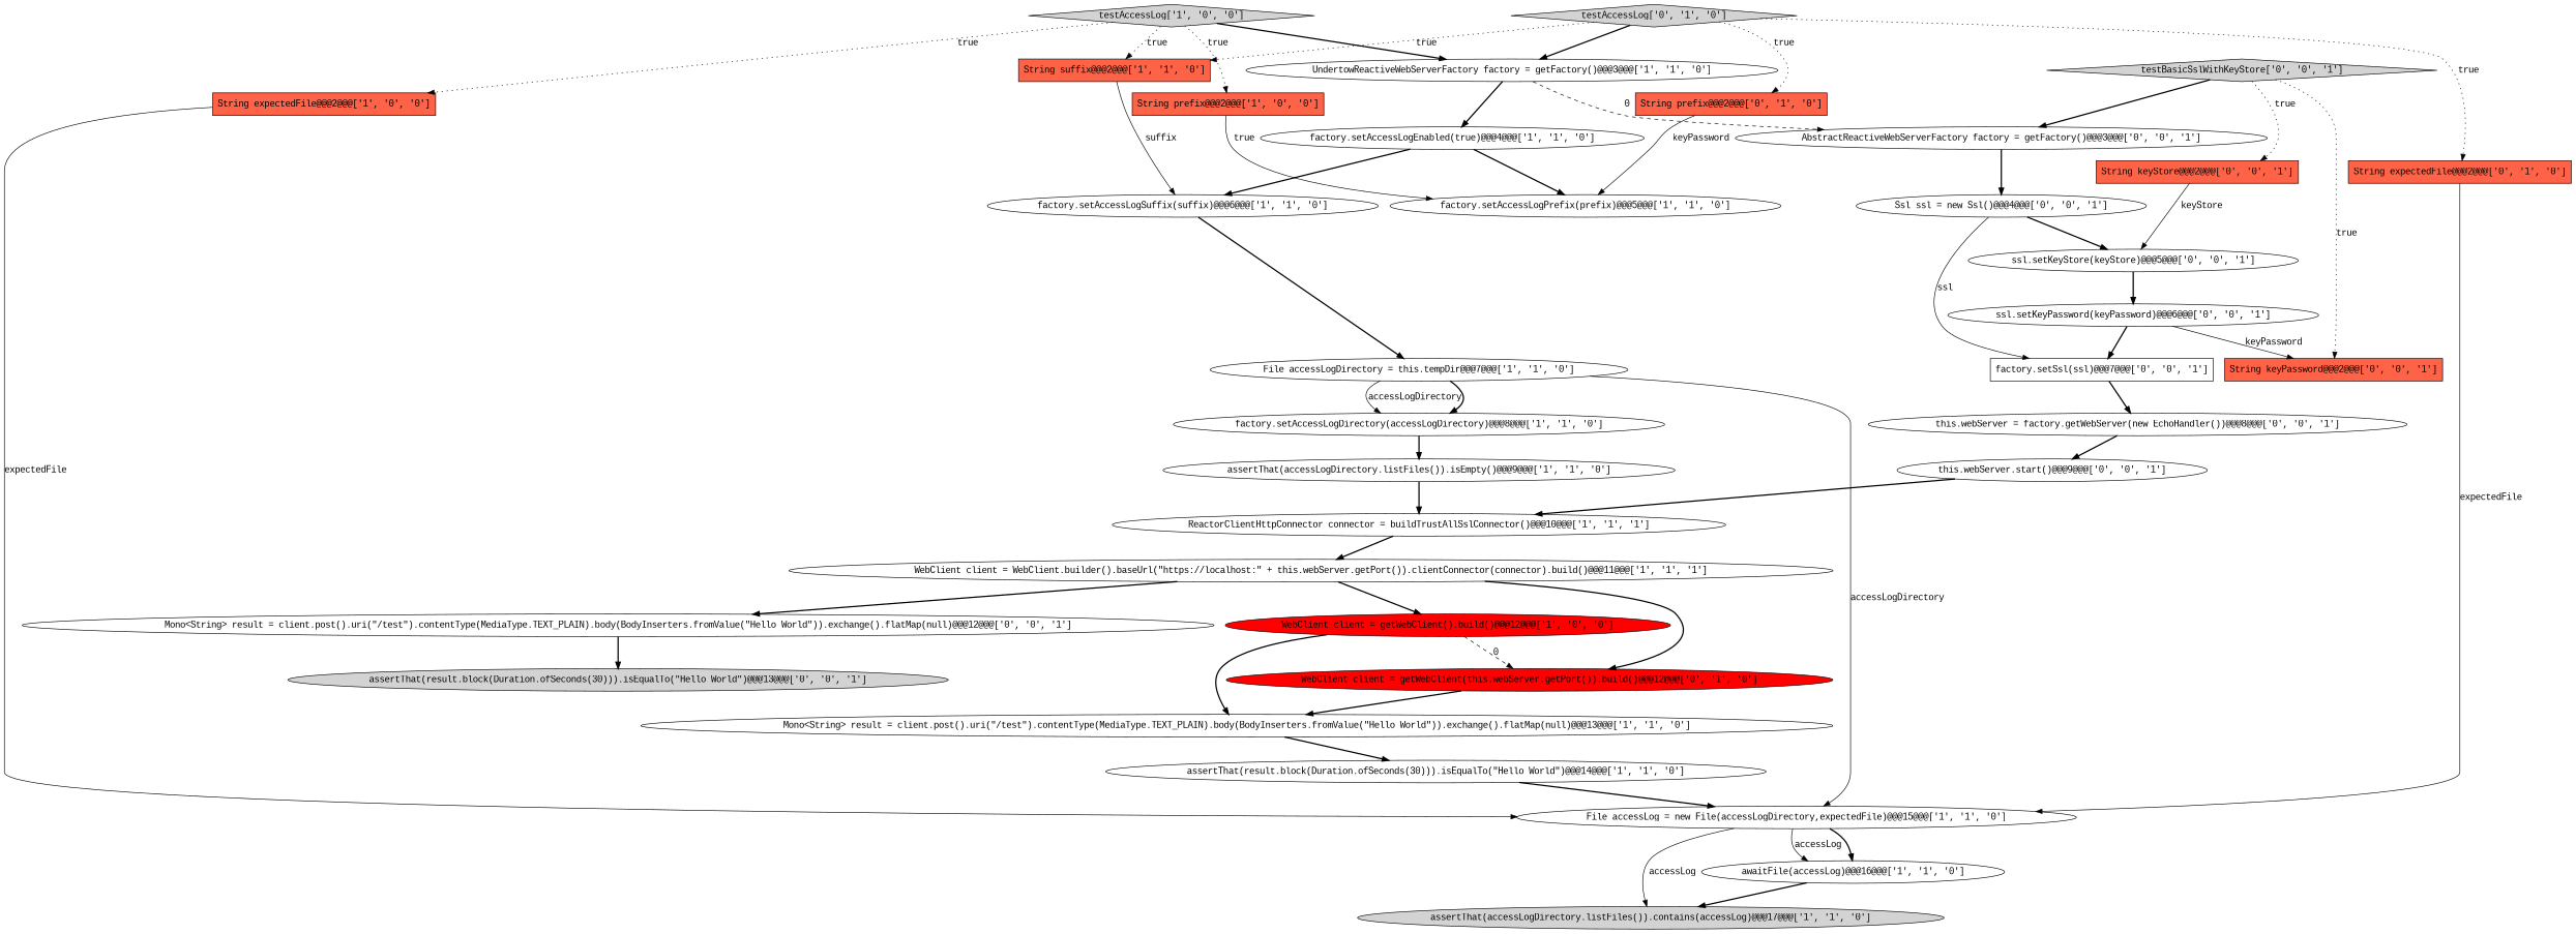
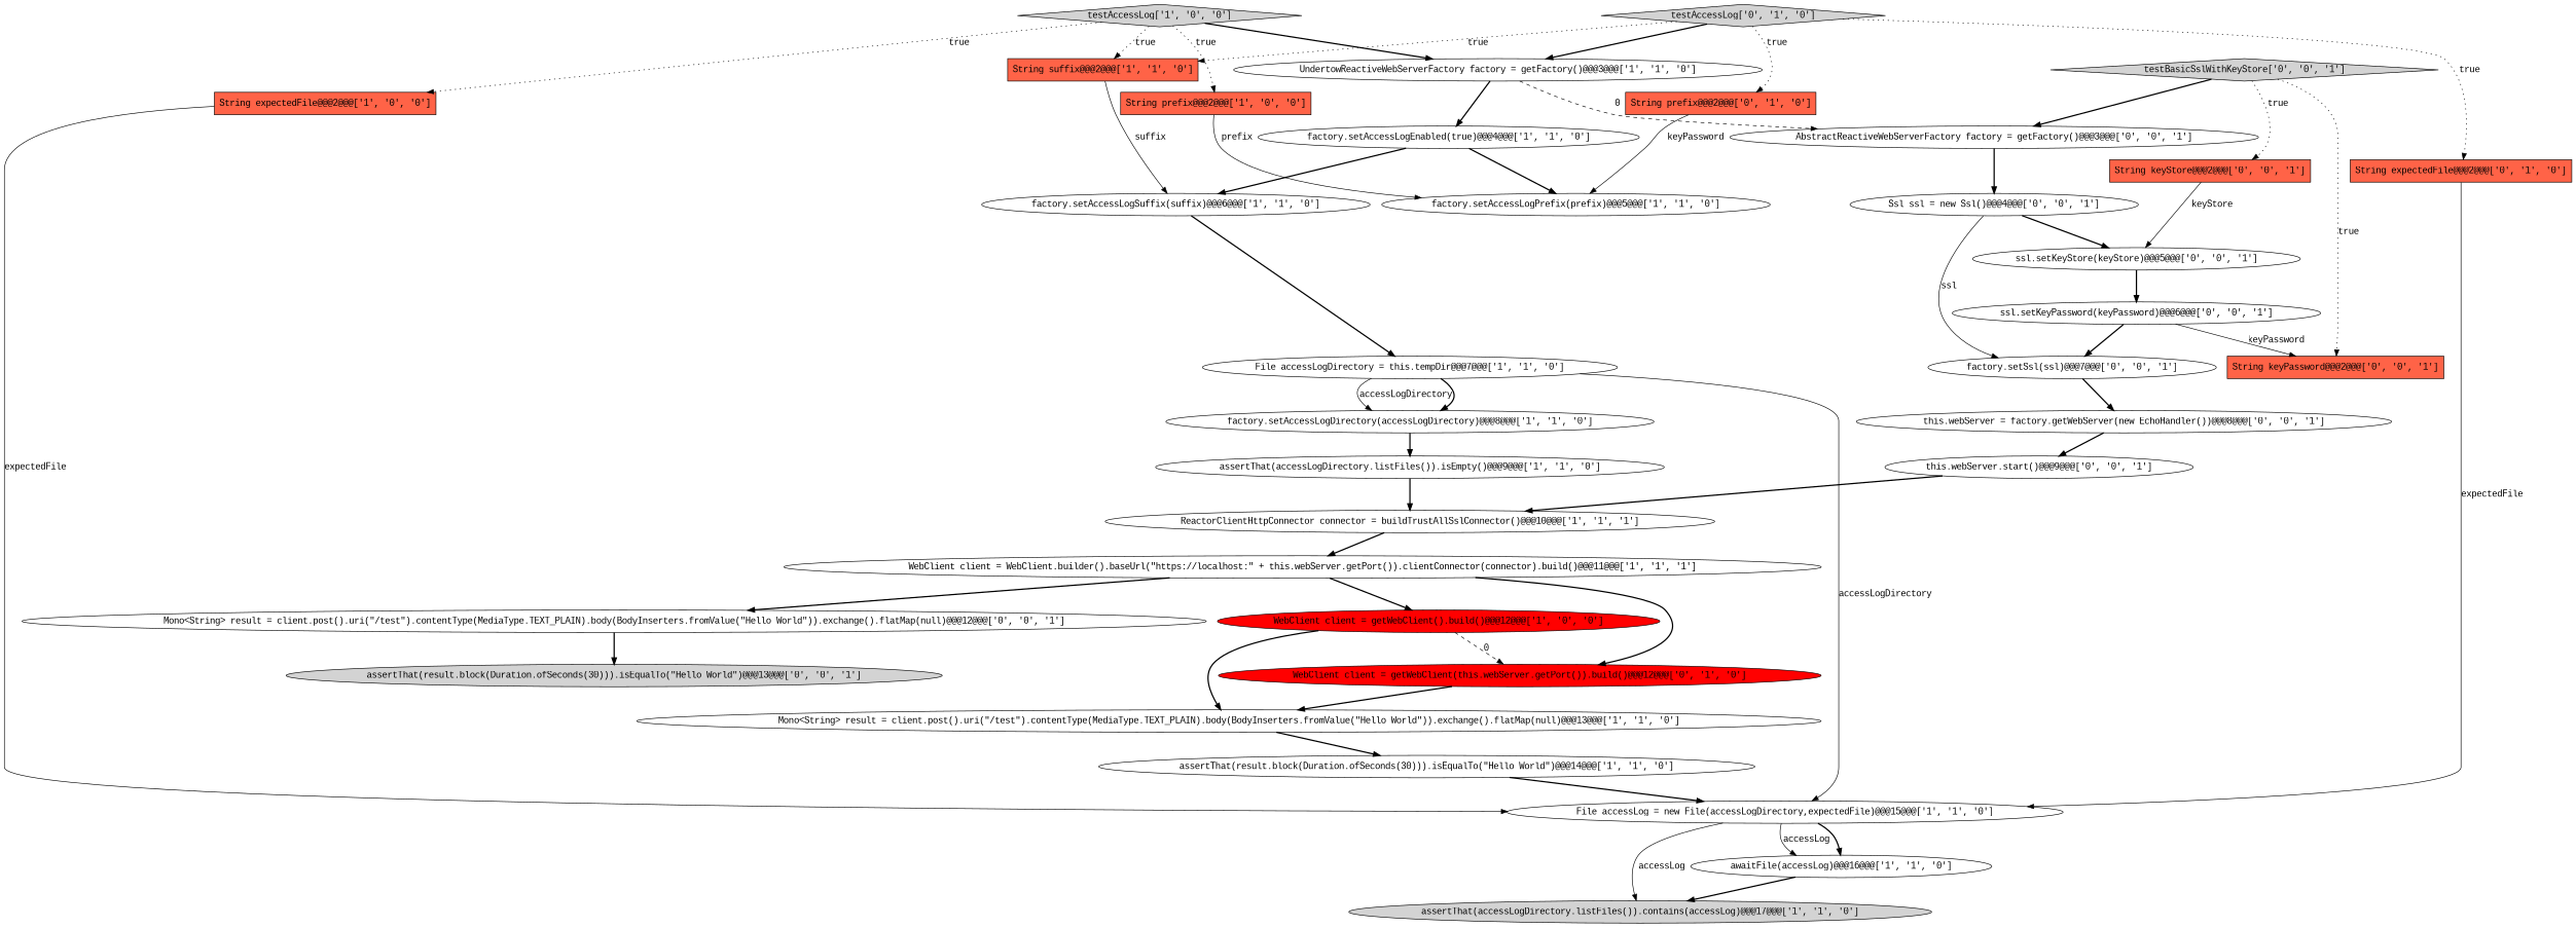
  digraph {
    fontname="Liberation Mono"
    node [fillcolor=white fontname="Liberation Mono" shape=ellipse style=filled]
    edge [fontname="Liberation Mono" style=bold]
    n1 [fillcolor=lightgray label="testAccessLog['1', '0', '0']" shape=diamond]
    n2 [fillcolor=tomato label="String suffix@@@2@@@['1', '1', '0']" shape=box]
    n3 [label="UndertowReactiveWebServerFactory factory = getFactory()@@@3@@@['1', '1', '0']"]
    n4 [fillcolor=tomato label="String expectedFile@@@2@@@['1', '0', '0']" shape=box]
    n5 [fillcolor=tomato label="String prefix@@@2@@@['1', '0', '0']" shape=box]
    n6 [label="factory.setAccessLogSuffix(suffix)@@@6@@@['1', '1', '0']"]
    n7 [label="factory.setAccessLogEnabled(true)@@@4@@@['1', '1', '0']"]
    n8 [label="AbstractReactiveWebServerFactory factory = getFactory()@@@3@@@['0', '0', '1']"]
    n9 [label="File accessLog = new File(accessLogDirectory,expectedFile)@@@15@@@['1', '1', '0']"]
    n10 [label="factory.setAccessLogPrefix(prefix)@@@5@@@['1', '1', '0']"]
    n11 [fillcolor=tomato label="String expectedFile@@@2@@@['0', '1', '0']" shape=box]
    n12 [label="awaitFile(accessLog)@@@16@@@['1', '1', '0']"]
    n13 [fillcolor=lightgray label="assertThat(accessLogDirectory.listFiles()).contains(accessLog)@@@17@@@['1', '1', '0']"]
    n14 [label="this.webServer.start()@@@9@@@['0', '0', '1']"]
    n15 [label="ReactorClientHttpConnector connector = buildTrustAllSslConnector()@@@10@@@['1', '1', '1']"]
    n16 [label="WebClient client = WebClient.builder().baseUrl(\"https://localhost:\" + this.webServer.getPort()).clientConnector(connector).build()@@@11@@@['1', '1', '1']"]
    n17 [label="File accessLogDirectory = this.tempDir@@@7@@@['1', '1', '0']"]
    n18 [fillcolor=lightgray label="assertThat(result.block(Duration.ofSeconds(30))).isEqualTo(\"Hello World\")@@@13@@@['0', '0', '1']"]
    n19 [label="Mono<String> result = client.post().uri(\"/test\").contentType(MediaType.TEXT_PLAIN).body(BodyInserters.fromValue(\"Hello World\")).exchange().flatMap(null)@@@12@@@['0', '0', '1']"]
    n20 [label="assertThat(accessLogDirectory.listFiles()).isEmpty()@@@9@@@['1', '1', '0']"]
    n21 [label="ssl.setKeyStore(keyStore)@@@5@@@['0', '0', '1']"]
    n22 [label="ssl.setKeyPassword(keyPassword)@@@6@@@['0', '0', '1']"]
-   n23 [label="factory.setSsl(ssl)@@@7@@@['0', '0', '1']" shape=box]
+   n23 [label="factory.setSsl(ssl)@@@7@@@['0', '0', '1']"]
    n24 [fillcolor=tomato label="String keyPassword@@@2@@@['0', '0', '1']" shape=box]
    n25 [fillcolor=lightgray label="testAccessLog['0', '1', '0']" shape=diamond]
    n26 [fillcolor=tomato label="String prefix@@@2@@@['0', '1', '0']" shape=box]
    n27 [label="Ssl ssl = new Ssl()@@@4@@@['0', '0', '1']"]
    n28 [label="this.webServer = factory.getWebServer(new EchoHandler())@@@8@@@['0', '0', '1']"]
    n29 [label="Mono<String> result = client.post().uri(\"/test\").contentType(MediaType.TEXT_PLAIN).body(BodyInserters.fromValue(\"Hello World\")).exchange().flatMap(null)@@@13@@@['1', '1', '0']"]
    n30 [label="assertThat(result.block(Duration.ofSeconds(30))).isEqualTo(\"Hello World\")@@@14@@@['1', '1', '0']"]
    n31 [label="factory.setAccessLogDirectory(accessLogDirectory)@@@8@@@['1', '1', '0']"]
    n32 [fillcolor=red label="WebClient client = getWebClient().build()@@@12@@@['1', '0', '0']"]
    n33 [fillcolor=red label="WebClient client = getWebClient(this.webServer.getPort()).build()@@@12@@@['0', '1', '0']"]
    n34 [fillcolor=tomato label="String keyStore@@@2@@@['0', '0', '1']" shape=box]
    n35 [fillcolor=lightgray label="testBasicSslWithKeyStore['0', '0', '1']" shape=diamond]
    n1 -> n2 [label=true style=dotted]
    n1 -> n3
    n1 -> n4 [label=true style=dotted]
    n1 -> n5 [label=true style=dotted]
    n2 -> n6 [label=suffix style=solid]
    n3 -> n7
    n3 -> n8 [label=0 style=dashed]
    n4 -> n9 [label=expectedFile style=solid]
-   n5 -> n10 [label=true style=solid]
+   n5 -> n10 [label=prefix style=solid]
    n6 -> n17
    n7 -> n6
    n7 -> n10
    n8 -> n27
    n9 -> n12
    n9 -> n12 [label=accessLog style=solid]
    n9 -> n13 [label=accessLog style=solid]
    n11 -> n9 [label=expectedFile style=solid]
    n12 -> n13
    n14 -> n15
    n15 -> n16
    n16 -> n19
    n16 -> n32
    n16 -> n33
    n17 -> n9 [label=accessLogDirectory style=solid]
    n17 -> n31 [label=accessLogDirectory style=solid]
    n17 -> n31
    n19 -> n18
    n20 -> n15
    n21 -> n22
    n22 -> n23
    n22 -> n24 [label=keyPassword style=solid]
    n23 -> n28
    n25 -> n2 [label=true style=dotted]
    n25 -> n3
    n25 -> n11 [label=true style=dotted]
    n25 -> n26 [label=true style=dotted]
    n26 -> n10 [label=keyPassword style=solid]
    n27 -> n21
    n27 -> n23 [label=ssl style=solid]
    n28 -> n14
    n29 -> n30
    n30 -> n9
    n31 -> n20
    n32 -> n29
    n32 -> n33 [label=0 style=dashed]
    n33 -> n29
    n34 -> n21 [label=keyStore style=solid]
    n35 -> n8
    n35 -> n24 [label=true style=dotted]
    n35 -> n34 [label=true style=dotted]
  }
